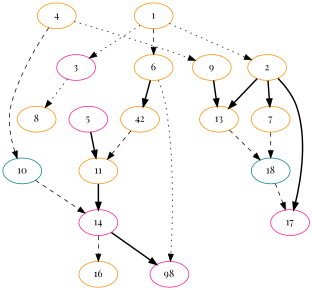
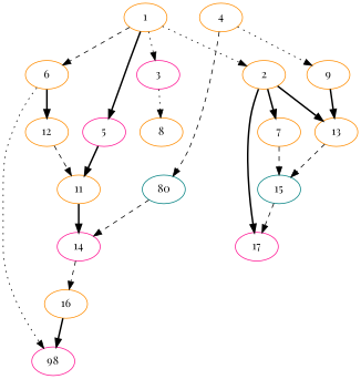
  strict digraph {
    fontname="Playfair Display"
    node [color=darkorange fontname="Playfair Display"]
    edge [fontname="Playfair Display" style=bold]
    1
    2
    3 [color=deeppink]
    5 [color=deeppink]
    6
    7
    17 [color=deeppink]
    13
    8
    11
-   12 [label=42]
+   12
    n12 [color=deeppink label=98]
-   15 [color=teal label=18]
+   15 [color=teal]
    14 [color=deeppink]
    4
    9
-   10 [color=teal]
+   10 [color=teal label=80]
    16
    1 -> 2 [style=dotted]
    1 -> 3 [style=dotted]
+   1 -> 5
    1 -> 6 [style=dashed]
    2 -> 7
    2 -> 17
    2 -> 13
    3 -> 8 [style=dotted]
    5 -> 11
    6 -> 12
    6 -> n12 [style=dotted]
    7 -> 15 [style=dashed]
    13 -> 15 [style=dashed]
    11 -> 14
    12 -> 11 [style=dashed]
    15 -> 17 [style=dashed]
    14 -> 16 [style=dashed]
    4 -> 9 [style=dotted]
    4 -> 10 [style=dashed]
    9 -> 13
    10 -> 14 [style=dashed]
-   14 -> n12
+   16 -> n12
  }
